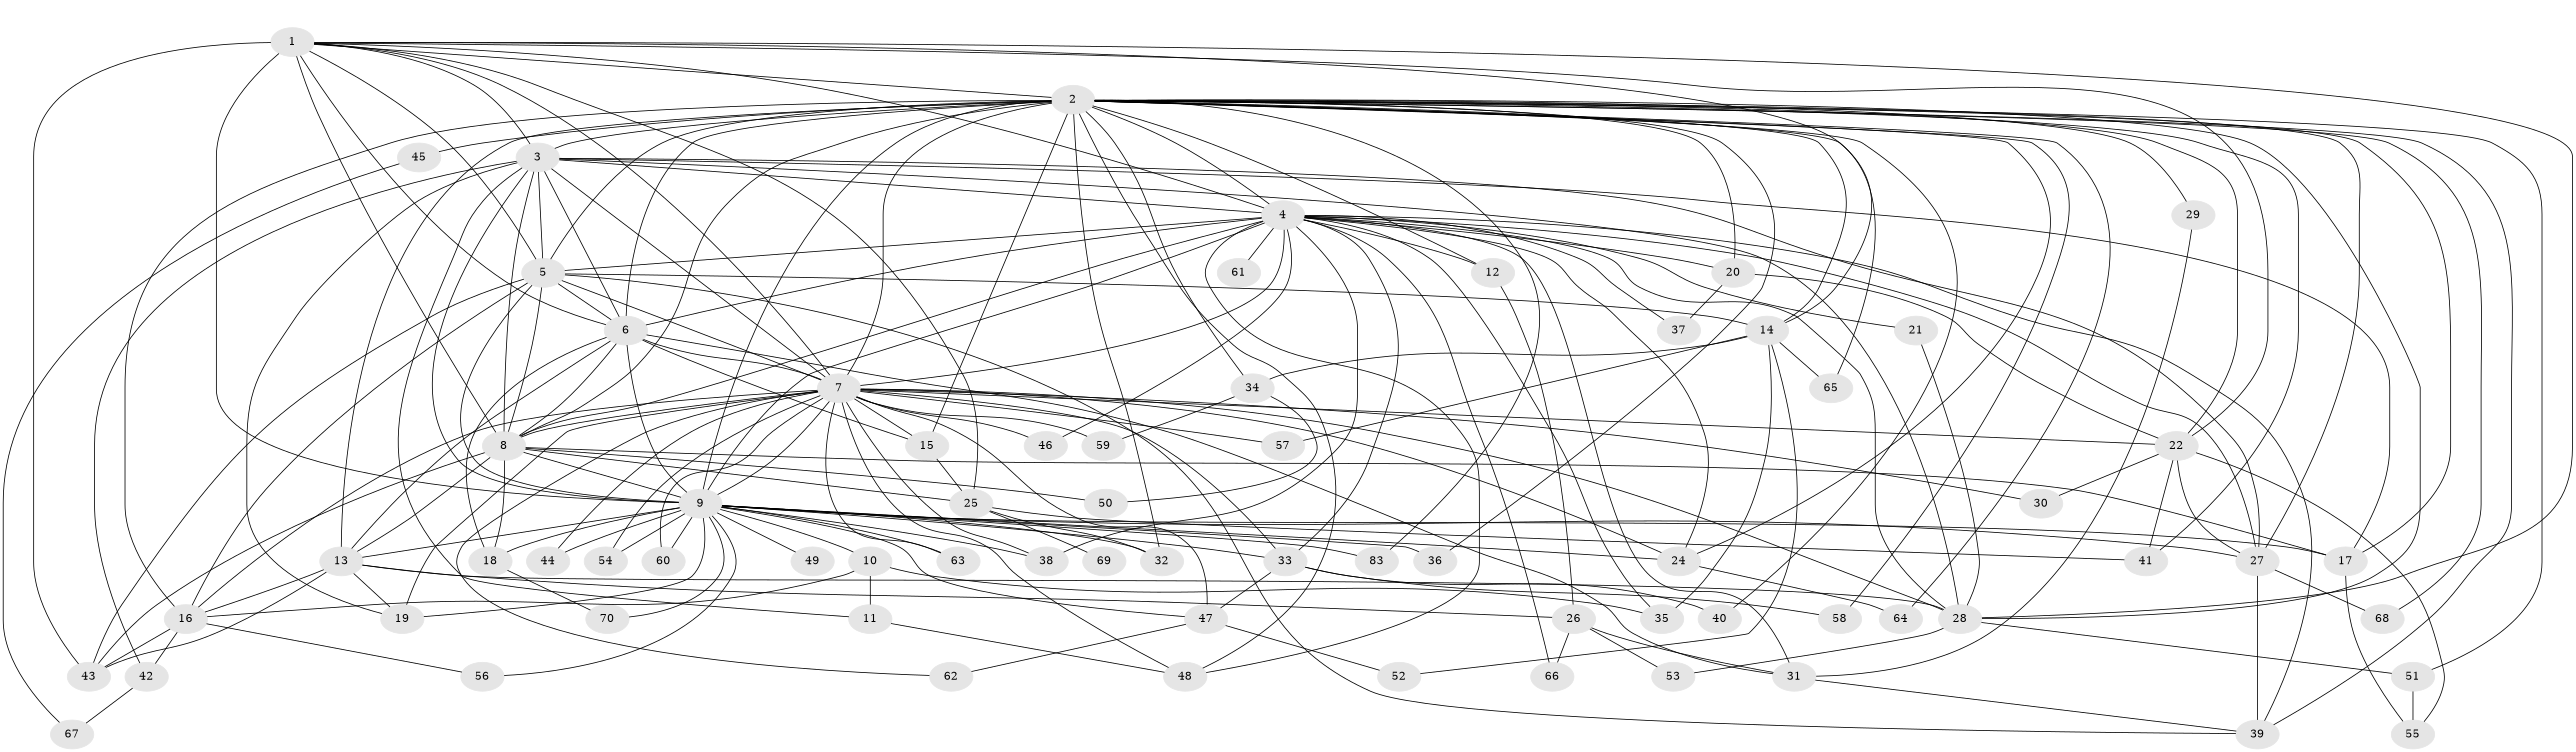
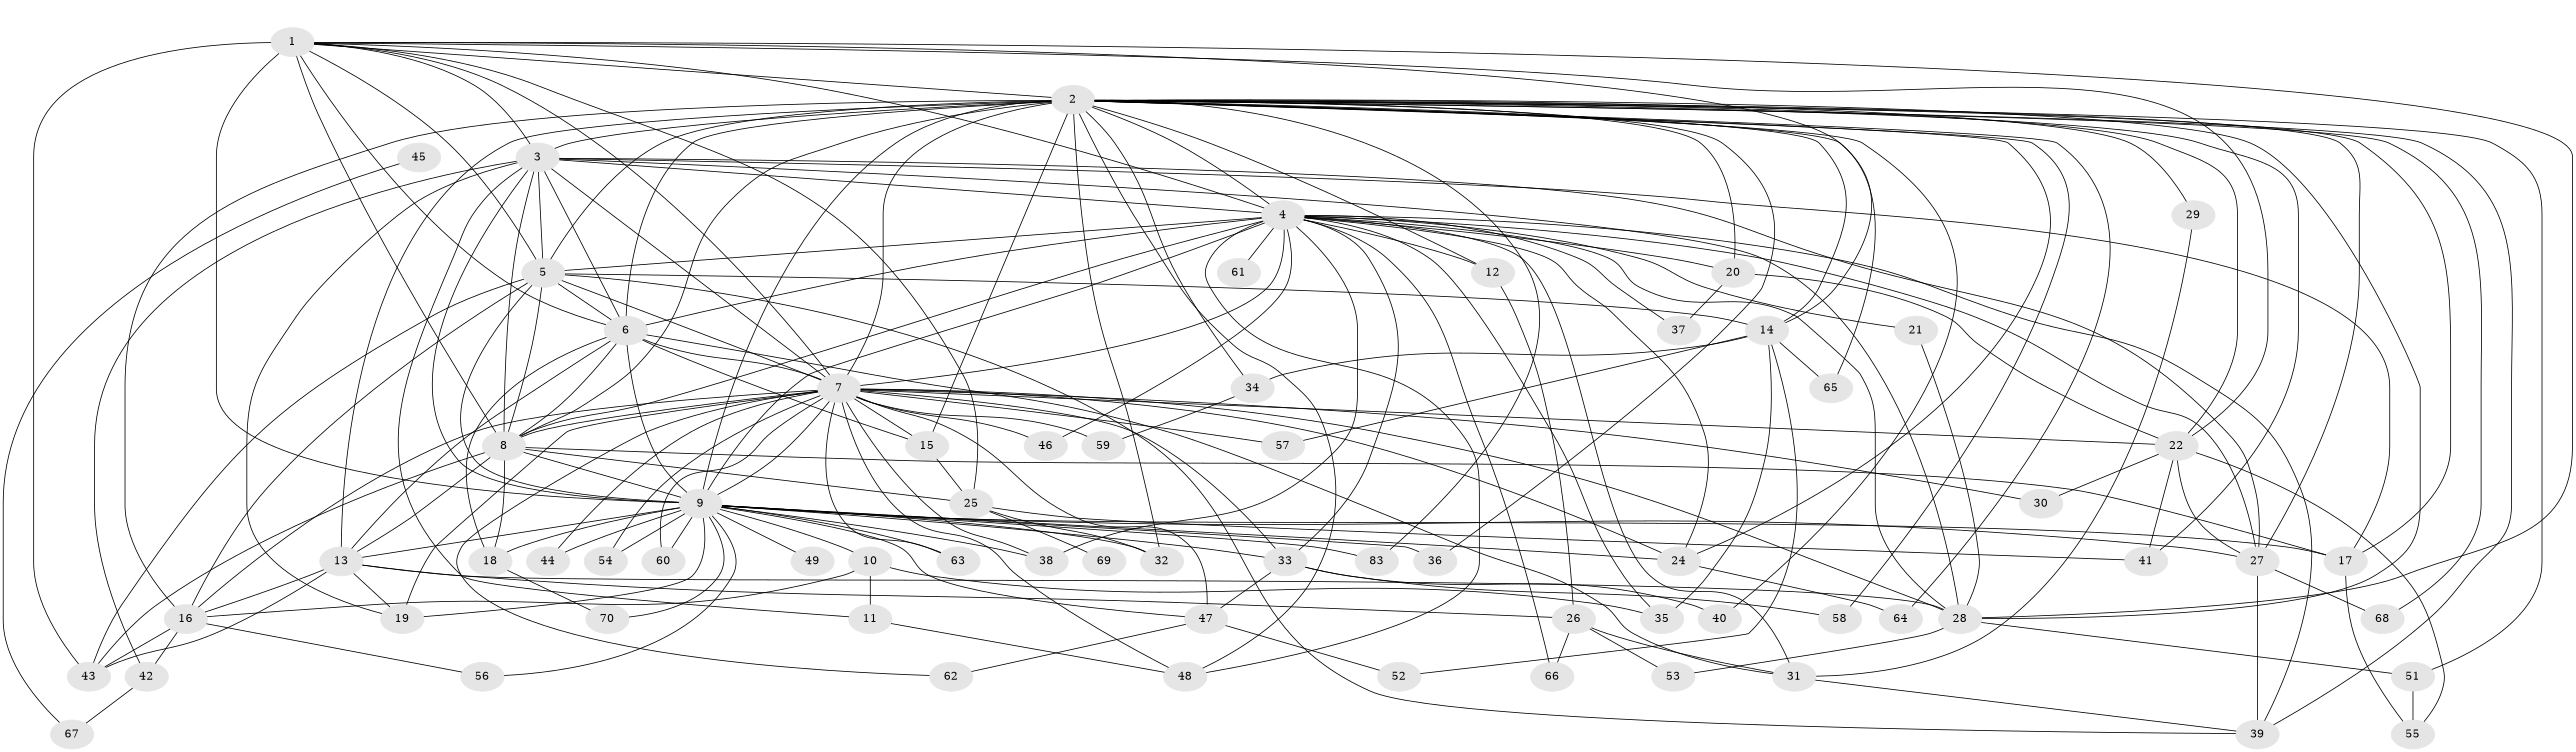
  graph {
    node [color=gray90 style=filled]
    edge [weight=1.0]
    1
    2
    3
    4
    5
    6
    7
    8
    9
    14
    22
    25
    28
    43
    12
    13
    15
    16
    17
    20
    n21 [label=83]
    24
    27
    29
    32
    34
    36
    39
    40
    41
    45
    48
    51
    58
    64
    65
    68
    11
    19
    42
    21
    31
    33
    35
    37
    38
    46
    61
    66
    18
    30
    44
    47
    54
    57
    59
    60
    62
    63
-   50
    10
    49
    56
    70
    52
    55
    69
    53
    26
    67
    1 -- 2 [weight=3.0]
    1 -- 3 [weight=2.0]
    1 -- 4
    1 -- 5
    1 -- 6
    1 -- 7
    1 -- 8 [weight=2.0]
    1 -- 9 [weight=11.0]
    1 -- 14
    1 -- 22
    1 -- 25 [weight=2.0]
    1 -- 28
    1 -- 43
    2 -- 3 [weight=2.0]
    2 -- 4 [weight=2.0]
    2 -- 5 [weight=4.0]
    2 -- 6 [weight=2.0]
    2 -- 7 [weight=3.0]
    2 -- 8 [weight=2.0]
    2 -- 9 [weight=2.0]
    2 -- 14
    2 -- 22 [weight=2.0]
    2 -- 28
    2 -- 12
    2 -- 13
    2 -- 15 [weight=2.0]
    2 -- 16
    2 -- 17
    2 -- 20
    2 -- n21
    2 -- 24
    2 -- 27
    2 -- 29
    2 -- 32
    2 -- 34
    2 -- 36
    2 -- 39
    2 -- 40
    2 -- 41
-   2 -- 45 [weight=2.0]
    2 -- 48
    2 -- 51
    2 -- 58
    2 -- 64
    2 -- 65
    2 -- 68
    3 -- 4 [weight=2.0]
    3 -- 5 [weight=2.0]
    3 -- 6
    3 -- 7
    3 -- 8
    3 -- 9 [weight=3.0]
    3 -- 28
    3 -- 17
    3 -- 27
    3 -- 11
    3 -- 19
    3 -- 42
    4 -- 5
    4 -- 6 [weight=2.0]
    4 -- 7 [weight=2.0]
    4 -- 8
    4 -- 9 [weight=2.0]
    4 -- 28
    4 -- 12
    4 -- 20
    4 -- 24
    4 -- 27
    4 -- 39
    4 -- 48
    4 -- 21
    4 -- 31
    4 -- 33
    4 -- 35
    4 -- 37
    4 -- 38
    4 -- 46
    4 -- 61 [weight=2.0]
    4 -- 66
    5 -- 6
    5 -- 7
    5 -- 8
    5 -- 9 [weight=3.0]
    5 -- 14
    5 -- 43
    5 -- 16 [weight=7.0]
    5 -- 39
    6 -- 7
    6 -- 8
    6 -- 9
    6 -- 13
    6 -- 15
    6 -- 31
    6 -- 18
    7 -- 8
    7 -- 9
    7 -- 22
    7 -- 28 [weight=2.0]
    7 -- 15
    7 -- 16 [weight=3.0]
    7 -- 24
    7 -- 48
    7 -- 19
    7 -- 33
    7 -- 38
    7 -- 46
    7 -- 30
    7 -- 44
    7 -- 47
    7 -- 54
    7 -- 57
    7 -- 59
    7 -- 60
    7 -- 62
    7 -- 63
    8 -- 9 [weight=2.0]
    8 -- 25
    8 -- 43
    8 -- 13
    8 -- 17
    8 -- 18
-   8 -- 50
    9 -- 13
    9 -- 17
    9 -- n21
    9 -- 24
    9 -- 27
    9 -- 32
    9 -- 36
    9 -- 19 [weight=2.0]
    9 -- 33
    9 -- 38
    9 -- 18
    9 -- 44
    9 -- 47
    9 -- 54
    9 -- 60
    9 -- 63
    9 -- 10
    9 -- 49
    9 -- 56
    9 -- 70
    14 -- 34
    14 -- 65
    14 -- 35
    14 -- 57
    14 -- 52
    22 -- 27
    22 -- 41
    22 -- 30
    22 -- 55
    25 -- 32
    25 -- 41
    25 -- 69
    28 -- 51
    28 -- 53
    12 -- 26
    13 -- 28
    13 -- 43
    13 -- 16 [weight=2.0]
    13 -- 19
    13 -- 26
    15 -- 25
    16 -- 43
    16 -- 42
    16 -- 56
    17 -- 55
    20 -- 22
    20 -- 37
    24 -- 64
    27 -- 39
    27 -- 68
    29 -- 31
    34 -- 59
-   34 -- 50
    45 -- 67
    51 -- 55
    11 -- 48
    42 -- 67
    21 -- 28
    31 -- 39
    33 -- 40
    33 -- 58
    33 -- 47
    18 -- 70
    47 -- 62
    47 -- 52
    10 -- 16
    10 -- 11
    10 -- 35
    26 -- 31
    26 -- 66
    26 -- 53
  }
